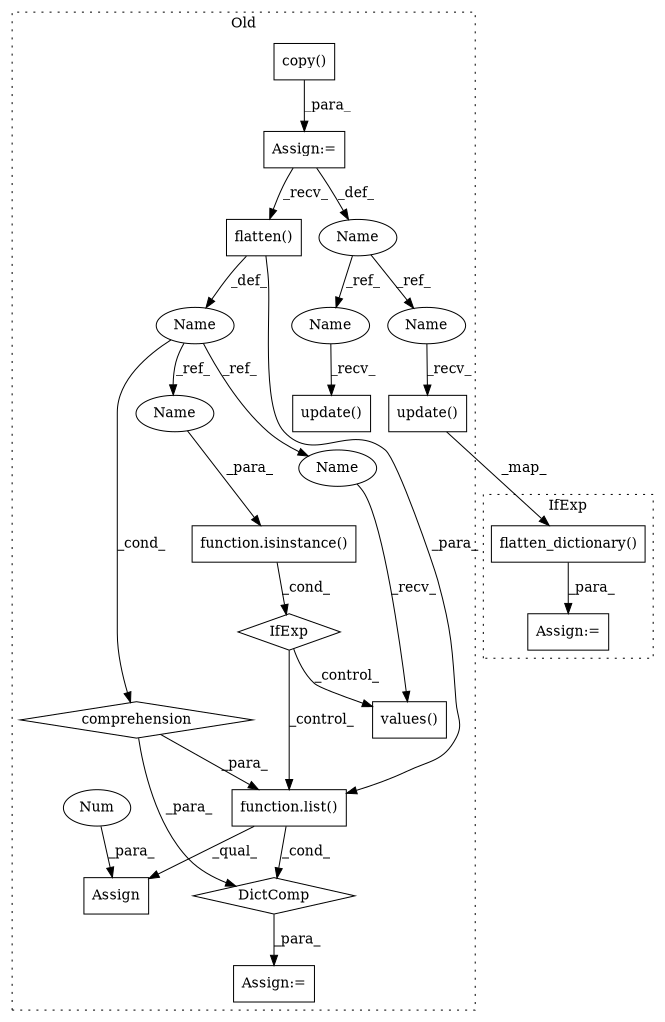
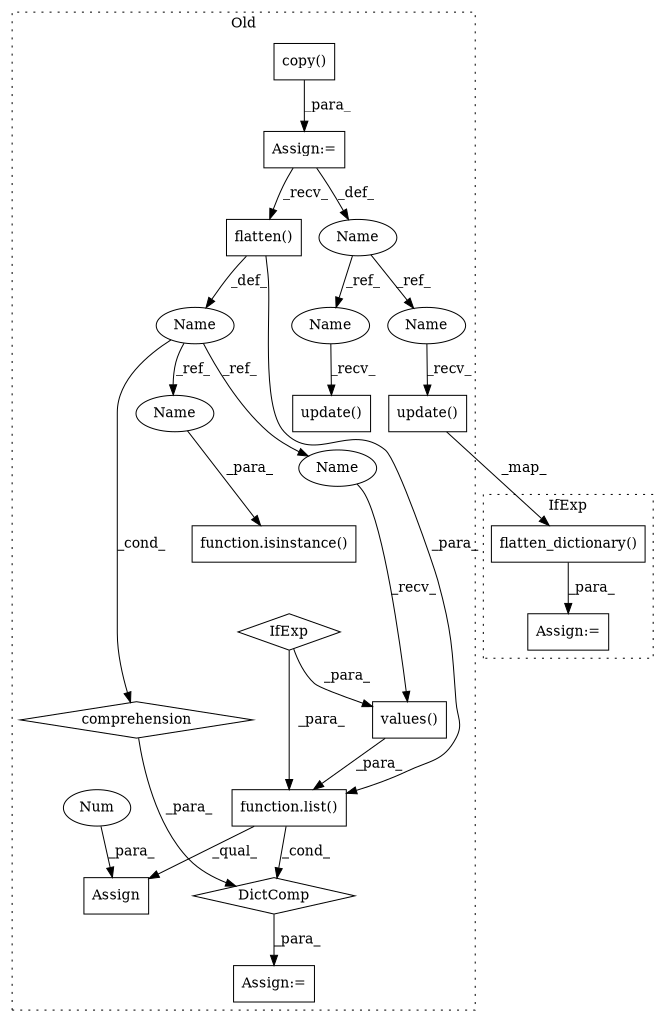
  digraph {
    node [a=75 l=1 s=21563 shape=box]
    n1 [l="21,1" label="update()" s="21218,21253"]
    n2 [l=14 label="copy()" s=21154]
    n3 [l=10 label="values()"]
    n4 [a=63 l="19,0" label=Assign s="21558,0"]
    n5 [l=21 label="flatten()" s=21629]
    n6 [a=51 l="4,6" label=IfExp s="21577,21600" shape=diamond]
    n7 [a=84 l=112 label=DictComp s=21544 shape=diamond]
    n8 [a=87 label=Name s=21624 shape=ellipse]
    n9 [a=45 l=3 label=comprehension s=21617 shape=diamond]
    n10 [l="11,1" label="function.isinstance()" s="21581,21599"]
    n11 [l="5,1" label="function.list()" s="21558,21573"]
    n12 [a=76 label=Num s=21575 shape=ellipse]
    n13 [a=68 l=3 label="Assign:=" s=21541]
    n14 [a=68 l=3 label="Assign:=" s=21151]
    n15 [a=87 l=13 label=Name s=21138 shape=ellipse]
    n16 [l="21,1" label="update()" s="21173,21212"]
    n17 [a=87 label=Name s=21592 shape=ellipse]
    n18 [a=87 label=Name shape=ellipse]
    n19 [a=87 l=13 label=Name s=21173 shape=ellipse]
    n20 [a=87 l=13 label=Name s=21218 shape=ellipse]
    n21 [l="25,1" label="flatten_dictionary()" s="20527,20565"]
    n22 [a=68 l=3 label="Assign:=" s=20524]
    subgraph cluster_1 {
      label=Old
      style=dotted
      n1
      n2
      n3
      n4
      n5
      n6
      n7
      n8
      n9
      n10
      n11
      n12
      n13
      n14
      n15
      n16
      n17
      n18
      n19
      n20
    }
    subgraph cluster_2 {
      label=IfExp
      style=dotted
      n21
      n22
    }
    n1 -> n21 [label=_map_]
    n2 -> n14 [label=_para_]
-   n9 -> n11 [label=_para_]
+   n3 -> n11 [label=_para_]
    n5 -> n8 [label=_def_]
    n5 -> n11 [label=_para_]
-   n6 -> n3 [label=_control_]
-   n6 -> n11 [label=_control_]
+   n6 -> n3 [label=_para_]
+   n6 -> n11 [label=_para_]
    n7 -> n13 [label=_para_]
    n8 -> n9 [label=_cond_]
    n8 -> n17 [label=_ref_]
    n8 -> n18 [label=_ref_]
    n9 -> n7 [label=_para_]
-   n10 -> n6 [label=_cond_]
    n11 -> n4 [label=_qual_]
    n11 -> n7 [label=_cond_]
    n12 -> n4 [label=_para_]
    n14 -> n5 [label=_recv_]
    n14 -> n15 [label=_def_]
    n15 -> n19 [label=_ref_]
    n15 -> n20 [label=_ref_]
    n17 -> n10 [label=_para_]
    n18 -> n3 [label=_recv_]
    n19 -> n16 [label=_recv_]
    n20 -> n1 [label=_recv_]
    n21 -> n22 [label=_para_]
  }
